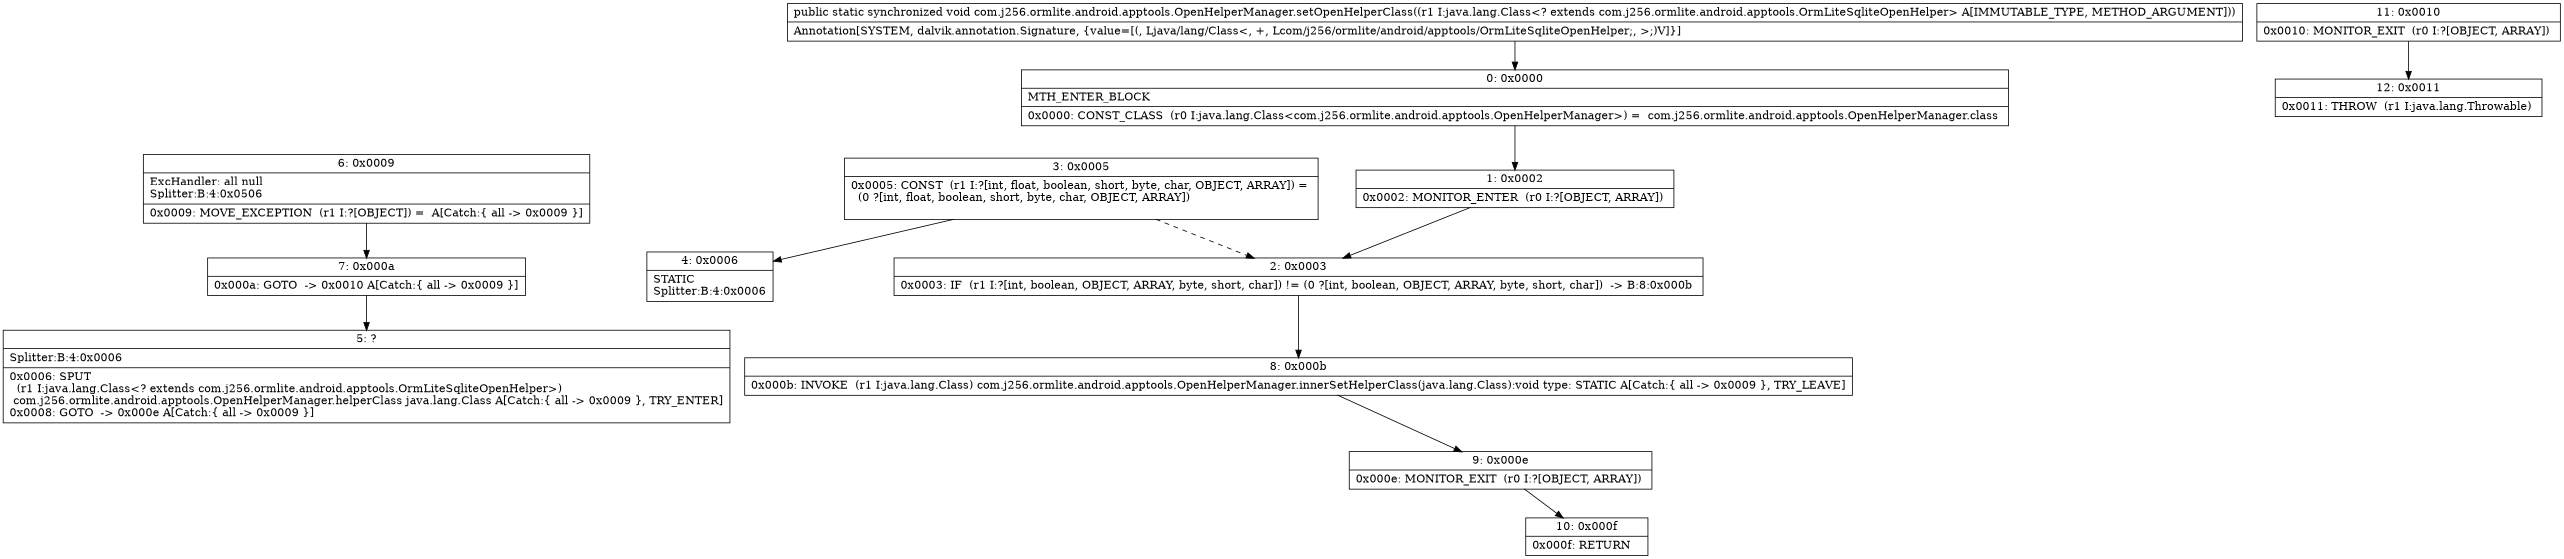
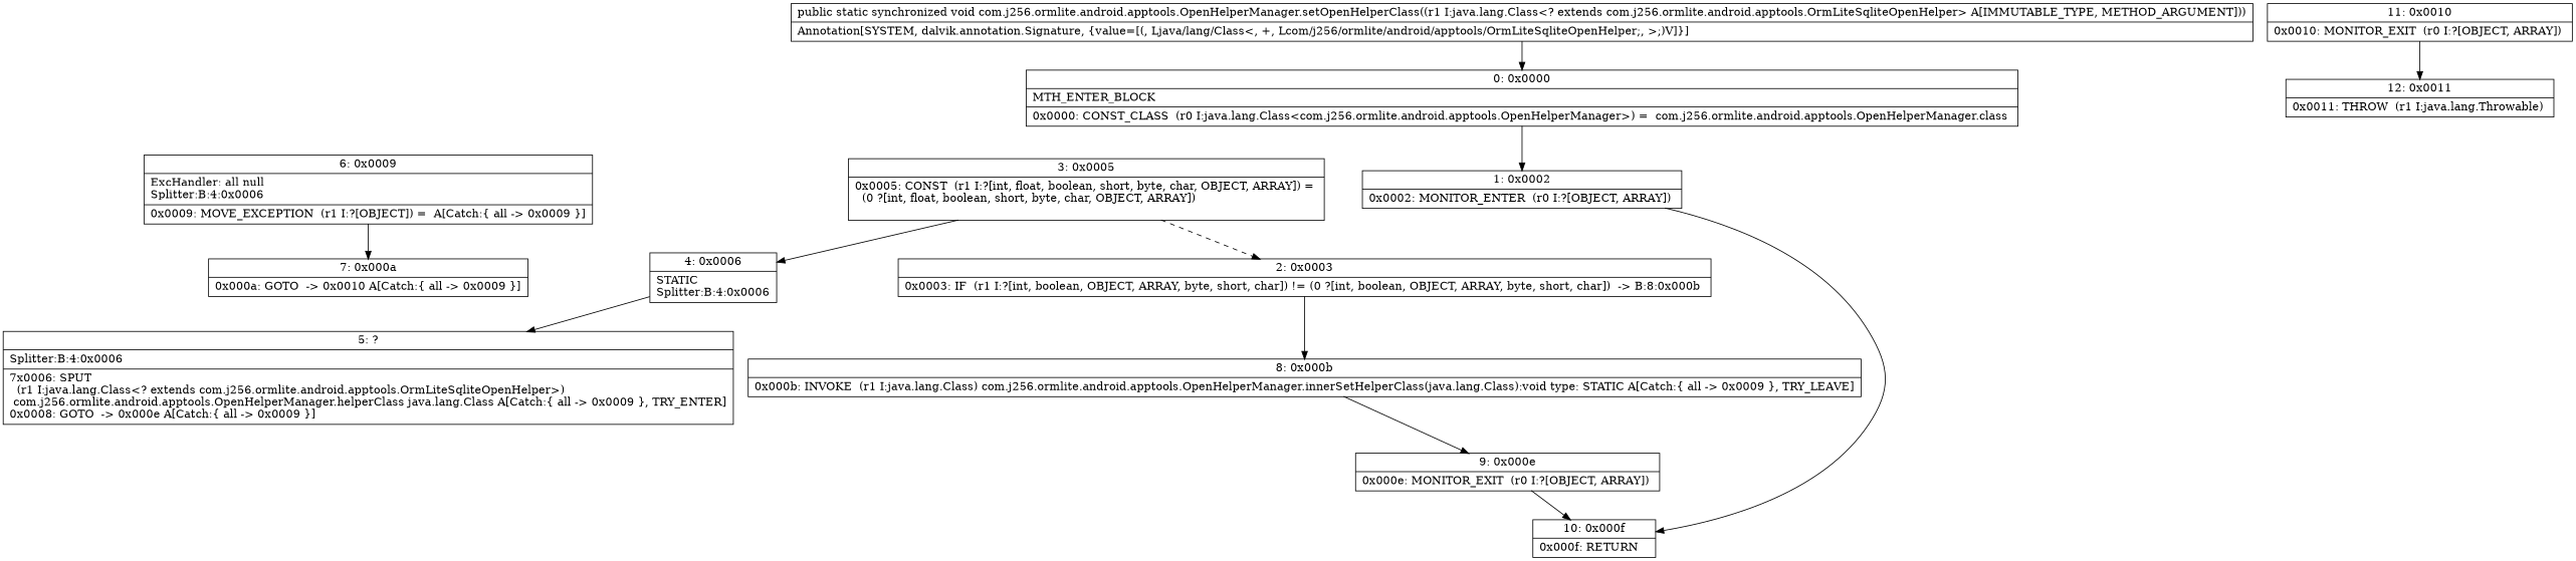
  digraph {
    node [shape=record]
    n1 [label="{0\:\ 0x0000|MTH_ENTER_BLOCK\l|0x0000: CONST_CLASS  (r0 I:java.lang.Class\<com.j256.ormlite.android.apptools.OpenHelperManager\>) =  com.j256.ormlite.android.apptools.OpenHelperManager.class \l}"]
    n2 [label="{1\:\ 0x0002|0x0002: MONITOR_ENTER  (r0 I:?[OBJECT, ARRAY]) \l}"]
    n3 [label="{2\:\ 0x0003|0x0003: IF  (r1 I:?[int, boolean, OBJECT, ARRAY, byte, short, char]) != (0 ?[int, boolean, OBJECT, ARRAY, byte, short, char])  \-\> B:8:0x000b \l}"]
    n4 [label="{8\:\ 0x000b|0x000b: INVOKE  (r1 I:java.lang.Class) com.j256.ormlite.android.apptools.OpenHelperManager.innerSetHelperClass(java.lang.Class):void type: STATIC A[Catch:\{ all \-\> 0x0009 \}, TRY_LEAVE]\l}"]
    n5 [label="{3\:\ 0x0005|0x0005: CONST  (r1 I:?[int, float, boolean, short, byte, char, OBJECT, ARRAY]) = \l  (0 ?[int, float, boolean, short, byte, char, OBJECT, ARRAY])\l \l}"]
    n6 [label="{4\:\ 0x0006|STATIC\lSplitter:B:4:0x0006\l}"]
    n7 [label="{9\:\ 0x000e|0x000e: MONITOR_EXIT  (r0 I:?[OBJECT, ARRAY]) \l}"]
-   n8 [label="{5\:\ ?|Splitter:B:4:0x0006\l|0x0006: SPUT  \l  (r1 I:java.lang.Class\<? extends com.j256.ormlite.android.apptools.OrmLiteSqliteOpenHelper\>)\l com.j256.ormlite.android.apptools.OpenHelperManager.helperClass java.lang.Class A[Catch:\{ all \-\> 0x0009 \}, TRY_ENTER]\l0x0008: GOTO  \-\> 0x000e A[Catch:\{ all \-\> 0x0009 \}]\l}"]
-   n9 [label="{6\:\ 0x0009|ExcHandler: all null\lSplitter:B:4:0x0506\l|0x0009: MOVE_EXCEPTION  (r1 I:?[OBJECT]) =  A[Catch:\{ all \-\> 0x0009 \}]\l}"]
+   n8 [label="{5\:\ ?|Splitter:B:4:0x0006\l|7x0006: SPUT  \l  (r1 I:java.lang.Class\<? extends com.j256.ormlite.android.apptools.OrmLiteSqliteOpenHelper\>)\l com.j256.ormlite.android.apptools.OpenHelperManager.helperClass java.lang.Class A[Catch:\{ all \-\> 0x0009 \}, TRY_ENTER]\l0x0008: GOTO  \-\> 0x000e A[Catch:\{ all \-\> 0x0009 \}]\l}"]
+   n9 [label="{6\:\ 0x0009|ExcHandler: all null\lSplitter:B:4:0x0006\l|0x0009: MOVE_EXCEPTION  (r1 I:?[OBJECT]) =  A[Catch:\{ all \-\> 0x0009 \}]\l}"]
    n10 [label="{7\:\ 0x000a|0x000a: GOTO  \-\> 0x0010 A[Catch:\{ all \-\> 0x0009 \}]\l}"]
    n11 [label="{10\:\ 0x000f|0x000f: RETURN   \l}"]
    n12 [label="{11\:\ 0x0010|0x0010: MONITOR_EXIT  (r0 I:?[OBJECT, ARRAY]) \l}"]
    n13 [label="{12\:\ 0x0011|0x0011: THROW  (r1 I:java.lang.Throwable) \l}"]
    n14 [label="{public static synchronized void com.j256.ormlite.android.apptools.OpenHelperManager.setOpenHelperClass((r1 I:java.lang.Class\<? extends com.j256.ormlite.android.apptools.OrmLiteSqliteOpenHelper\> A[IMMUTABLE_TYPE, METHOD_ARGUMENT]))  | Annotation[SYSTEM, dalvik.annotation.Signature, \{value=[(, Ljava\/lang\/Class\<, +, Lcom\/j256\/ormlite\/android\/apptools\/OrmLiteSqliteOpenHelper;, \>;)V]\}]\l}"]
    n1 -> n2
-   n2 -> n3
+   n2 -> n11
    n3 -> n4
    n4 -> n7
    n5 -> n3 [style=dashed]
    n5 -> n6
-   n10 -> n8
+   n6 -> n8
    n7 -> n11
    n9 -> n10
    n12 -> n13
    n14 -> n1
  }
